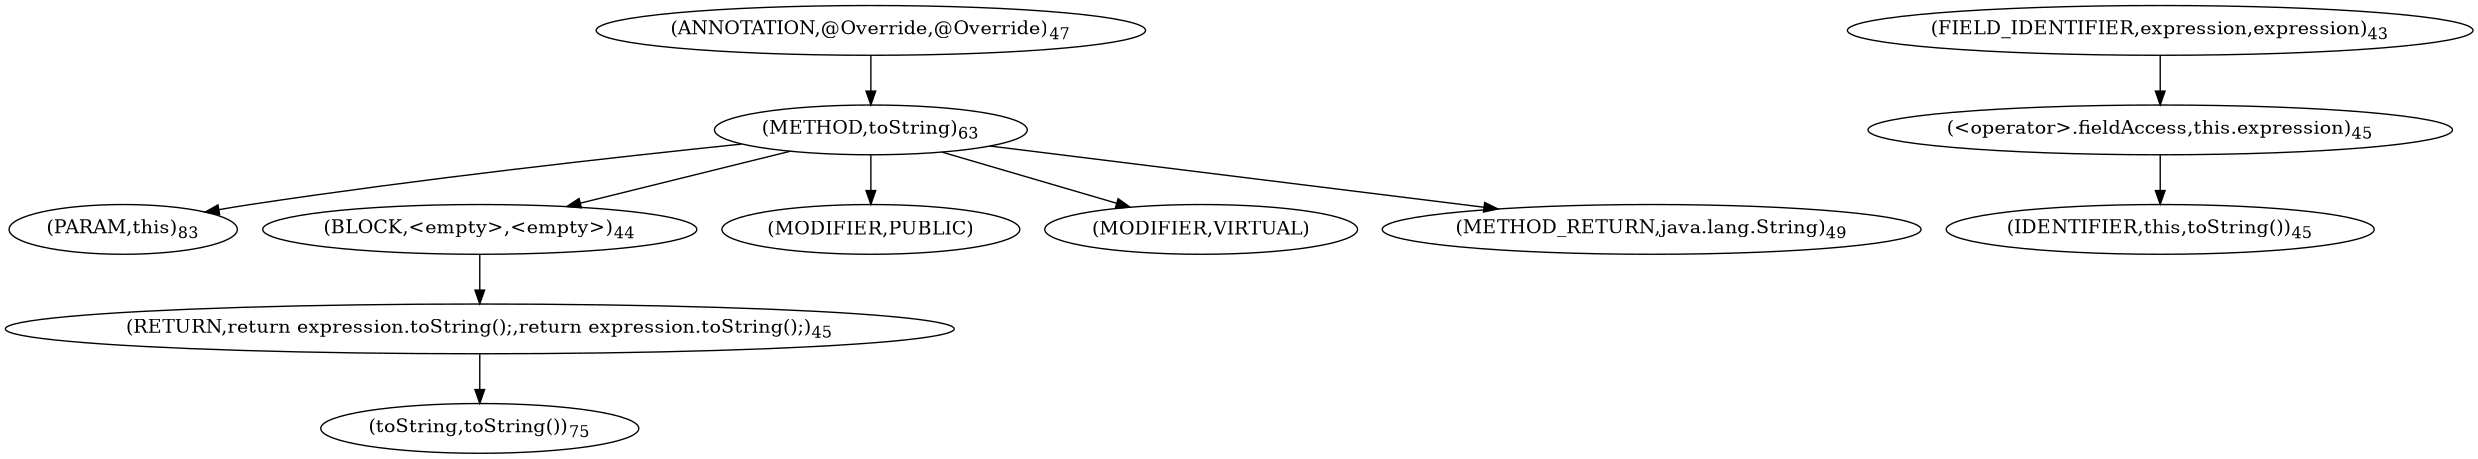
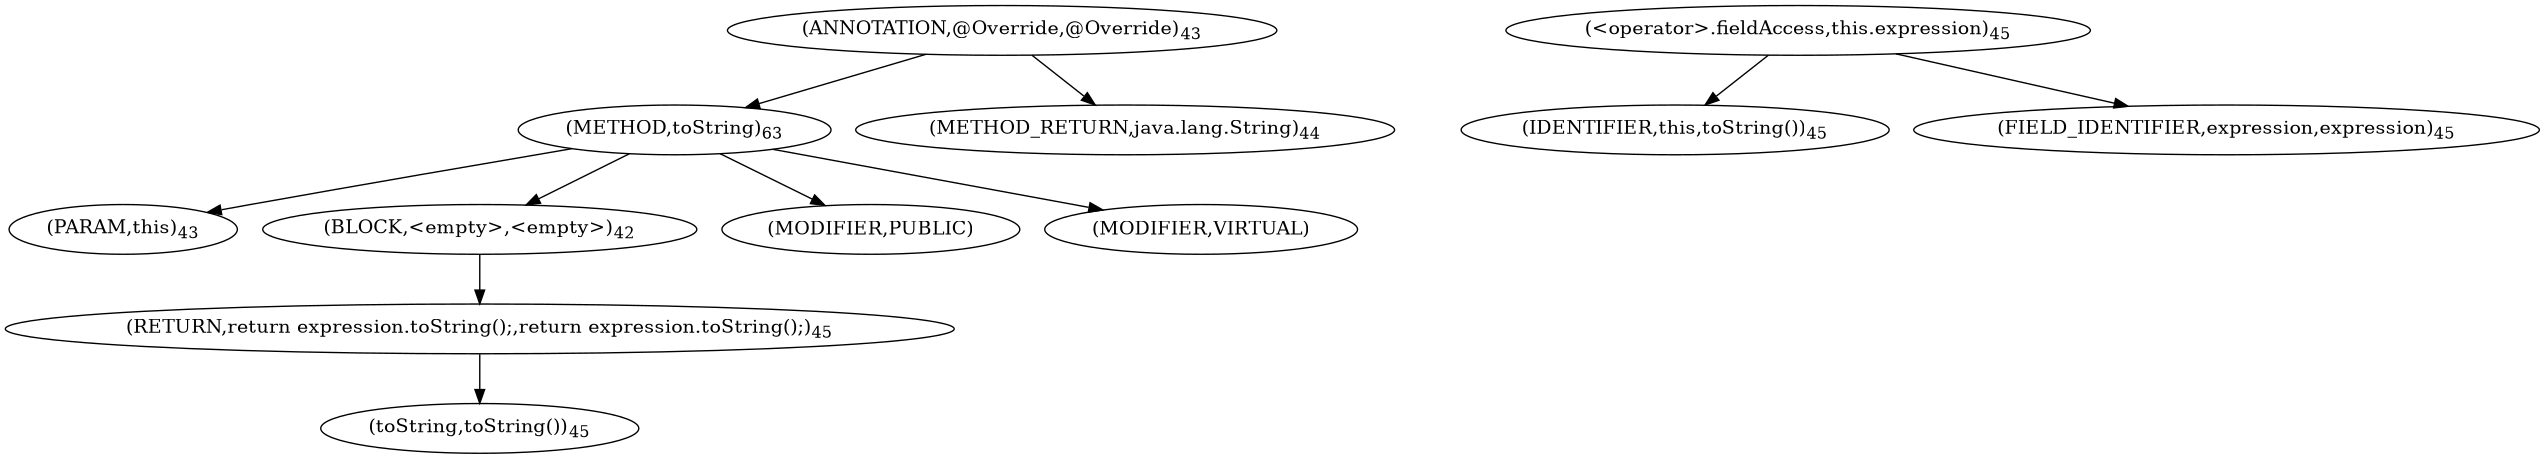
  digraph {
    n1 [label=<(METHOD,toString)<SUB>63</SUB>>]
-   n2 [label=<(PARAM,this)<SUB>83</SUB>>]
-   n3 [label=<(BLOCK,&lt;empty&gt;,&lt;empty&gt;)<SUB>44</SUB>>]
+   n2 [label=<(PARAM,this)<SUB>43</SUB>>]
+   n3 [label=<(BLOCK,&lt;empty&gt;,&lt;empty&gt;)<SUB>42</SUB>>]
    n4 [label=<(MODIFIER,PUBLIC)>]
    n5 [label=<(MODIFIER,VIRTUAL)>]
-   n6 [label=<(METHOD_RETURN,java.lang.String)<SUB>49</SUB>>]
+   n6 [label=<(METHOD_RETURN,java.lang.String)<SUB>44</SUB>>]
    n7 [label=<(RETURN,return expression.toString();,return expression.toString();)<SUB>45</SUB>>]
-   n8 [label=<(ANNOTATION,@Override,@Override)<SUB>47</SUB>>]
-   n9 [label=<(toString,toString())<SUB>75</SUB>>]
+   n8 [label=<(ANNOTATION,@Override,@Override)<SUB>43</SUB>>]
+   n9 [label=<(toString,toString())<SUB>45</SUB>>]
    n10 [label=<(&lt;operator&gt;.fieldAccess,this.expression)<SUB>45</SUB>>]
    n11 [label=<(IDENTIFIER,this,toString())<SUB>45</SUB>>]
-   n12 [label=<(FIELD_IDENTIFIER,expression,expression)<SUB>43</SUB>>]
+   n12 [label=<(FIELD_IDENTIFIER,expression,expression)<SUB>45</SUB>>]
    n1 -> n2
    n1 -> n3
    n1 -> n4
    n1 -> n5
-   n1 -> n6
+   n8 -> n6
    n3 -> n7
    n7 -> n9
    n8 -> n1
    n10 -> n11
-   n12 -> n10
+   n10 -> n12
  }
